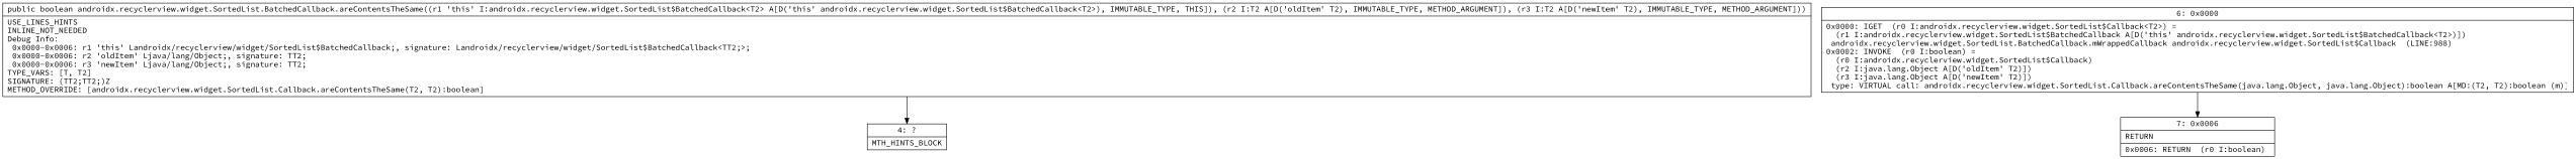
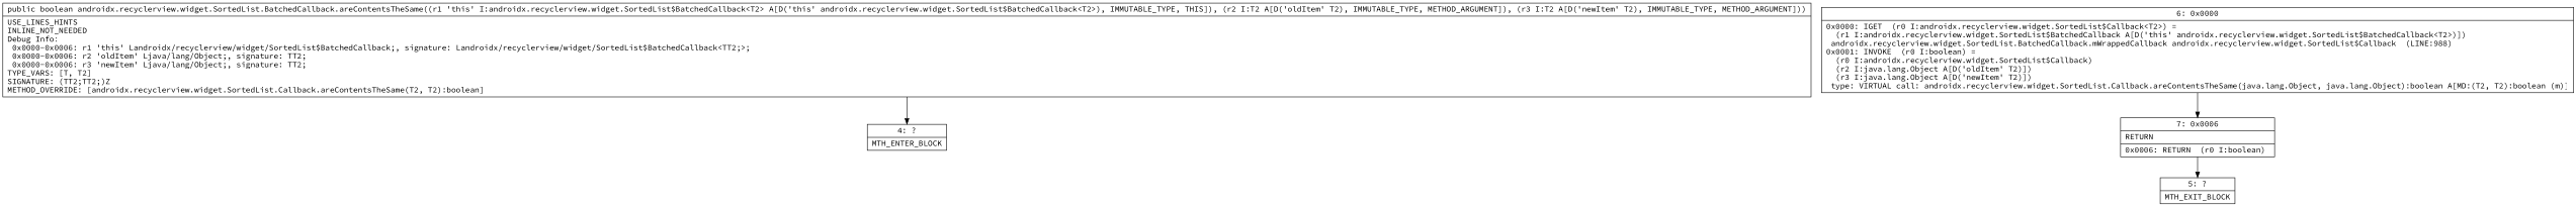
  digraph {
    fontname="Source Code Pro"
    node [fontname="Source Code Pro" shape=record]
    edge [fontname="Source Code Pro"]
-   n1 [label="{4\:\ ?|MTH_HINTS_BLOCK\l}"]
-   n2 [label="{6\:\ 0x0000|0x0000: IGET  (r0 I:androidx.recyclerview.widget.SortedList$Callback\<T2\>) = \l  (r1 I:androidx.recyclerview.widget.SortedList$BatchedCallback A[D('this' androidx.recyclerview.widget.SortedList$BatchedCallback\<T2\>)])\l androidx.recyclerview.widget.SortedList.BatchedCallback.mWrappedCallback androidx.recyclerview.widget.SortedList$Callback  (LINE:988)\l0x0002: INVOKE  (r0 I:boolean) = \l  (r0 I:androidx.recyclerview.widget.SortedList$Callback)\l  (r2 I:java.lang.Object A[D('oldItem' T2)])\l  (r3 I:java.lang.Object A[D('newItem' T2)])\l type: VIRTUAL call: androidx.recyclerview.widget.SortedList.Callback.areContentsTheSame(java.lang.Object, java.lang.Object):boolean A[MD:(T2, T2):boolean (m)]\l}"]
+   n1 [label="{4\:\ ?|MTH_ENTER_BLOCK\l}"]
+   n2 [label="{6\:\ 0x0000|0x0000: IGET  (r0 I:androidx.recyclerview.widget.SortedList$Callback\<T2\>) = \l  (r1 I:androidx.recyclerview.widget.SortedList$BatchedCallback A[D('this' androidx.recyclerview.widget.SortedList$BatchedCallback\<T2\>)])\l androidx.recyclerview.widget.SortedList.BatchedCallback.mWrappedCallback androidx.recyclerview.widget.SortedList$Callback  (LINE:988)\l0x0001: INVOKE  (r0 I:boolean) = \l  (r0 I:androidx.recyclerview.widget.SortedList$Callback)\l  (r2 I:java.lang.Object A[D('oldItem' T2)])\l  (r3 I:java.lang.Object A[D('newItem' T2)])\l type: VIRTUAL call: androidx.recyclerview.widget.SortedList.Callback.areContentsTheSame(java.lang.Object, java.lang.Object):boolean A[MD:(T2, T2):boolean (m)]\l}"]
    n3 [label="{7\:\ 0x0006|RETURN\l|0x0006: RETURN  (r0 I:boolean) \l}"]
+   n4 [label="{5\:\ ?|MTH_EXIT_BLOCK\l}"]
    n5 [label="{public boolean androidx.recyclerview.widget.SortedList.BatchedCallback.areContentsTheSame((r1 'this' I:androidx.recyclerview.widget.SortedList$BatchedCallback\<T2\> A[D('this' androidx.recyclerview.widget.SortedList$BatchedCallback\<T2\>), IMMUTABLE_TYPE, THIS]), (r2 I:T2 A[D('oldItem' T2), IMMUTABLE_TYPE, METHOD_ARGUMENT]), (r3 I:T2 A[D('newItem' T2), IMMUTABLE_TYPE, METHOD_ARGUMENT]))  | USE_LINES_HINTS\lINLINE_NOT_NEEDED\lDebug Info:\l  0x0000\-0x0006: r1 'this' Landroidx\/recyclerview\/widget\/SortedList$BatchedCallback;, signature: Landroidx\/recyclerview\/widget\/SortedList$BatchedCallback\<TT2;\>;\l  0x0000\-0x0006: r2 'oldItem' Ljava\/lang\/Object;, signature: TT2;\l  0x0000\-0x0006: r3 'newItem' Ljava\/lang\/Object;, signature: TT2;\lTYPE_VARS: [T, T2]\lSIGNATURE: (TT2;TT2;)Z\lMETHOD_OVERRIDE: [androidx.recyclerview.widget.SortedList.Callback.areContentsTheSame(T2, T2):boolean]\l}"]
    n2 -> n3
+   n3 -> n4
    n5 -> n1
  }
